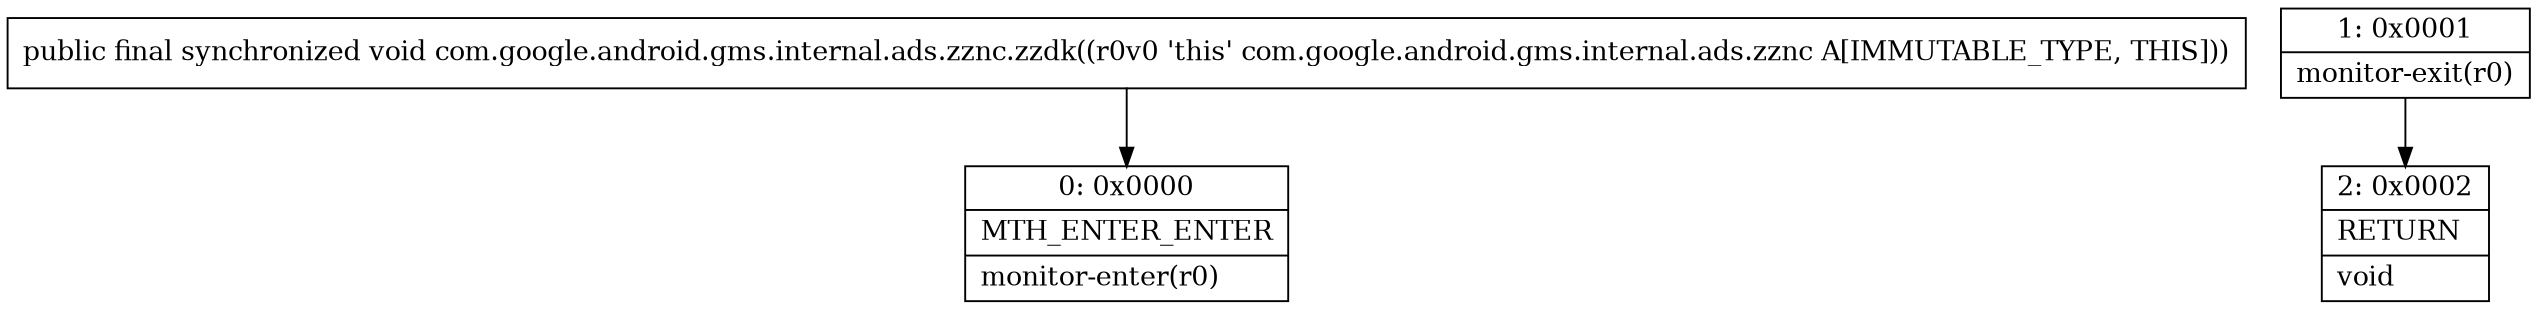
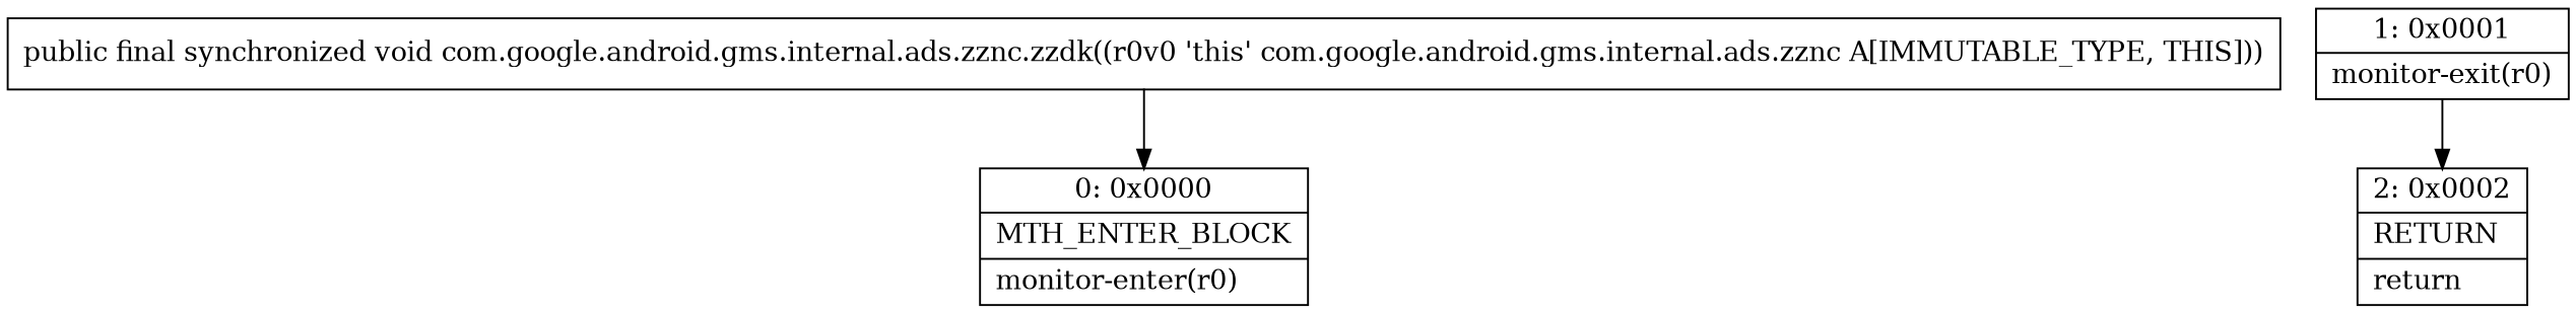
  digraph {
    node [shape=record]
-   n1 [label="{0\:\ 0x0000|MTH_ENTER_ENTER\l|monitor\-enter(r0)\l}"]
+   n1 [label="{0\:\ 0x0000|MTH_ENTER_BLOCK\l|monitor\-enter(r0)\l}"]
    n2 [label="{1\:\ 0x0001|monitor\-exit(r0)\l}"]
-   n3 [label="{2\:\ 0x0002|RETURN\l|void\l}"]
+   n3 [label="{2\:\ 0x0002|RETURN\l|return\l}"]
    n4 [label="{public final synchronized void com.google.android.gms.internal.ads.zznc.zzdk((r0v0 'this' com.google.android.gms.internal.ads.zznc A[IMMUTABLE_TYPE, THIS])) }"]
    n2 -> n3
    n4 -> n1
  }
